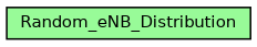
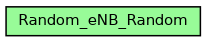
  digraph {
    rankdir=LR
-   n1 [color=black fillcolor=palegreen fontname=Helvetica fontsize=10 height=0.2 label=Random_eNB_Distribution shape=record style=filled width=0.4]
+   n1 [color=black fillcolor=palegreen fontname=Helvetica fontsize=10 height=0.2 label=Random_eNB_Random shape=record style=filled width=0.4]
  }
